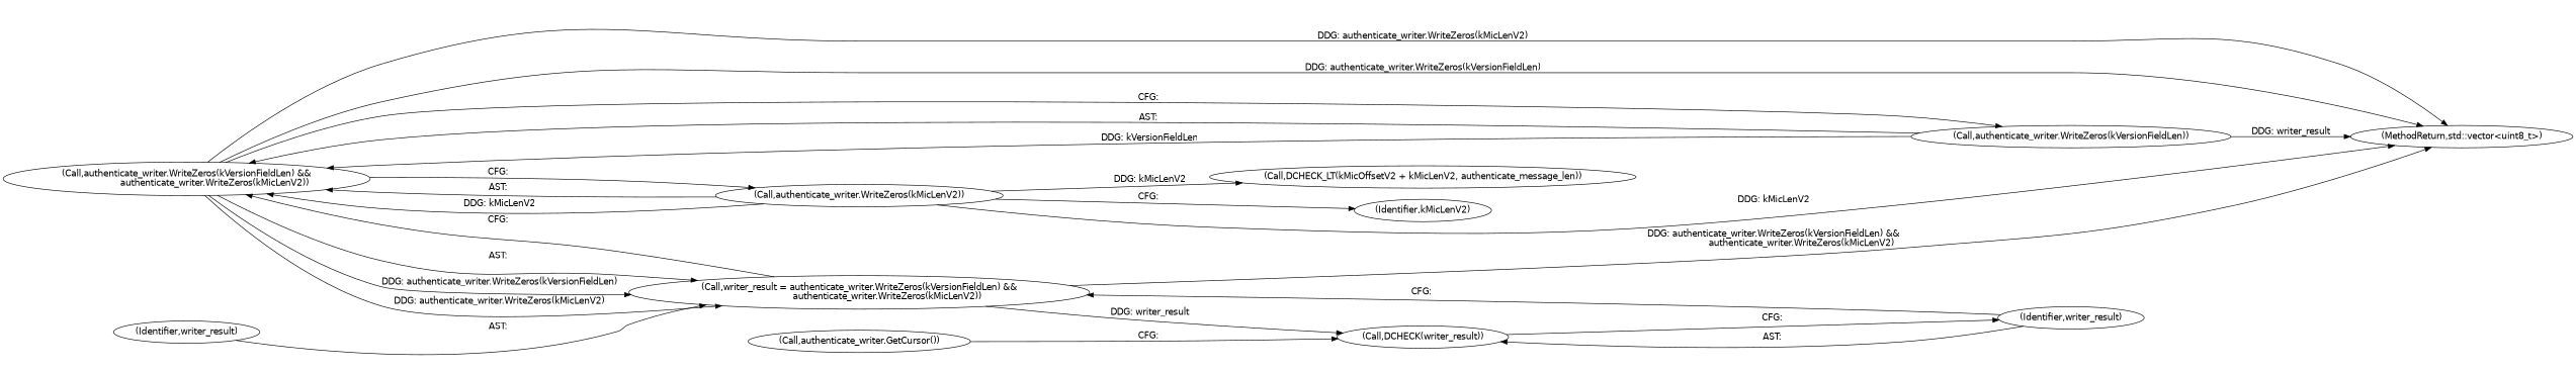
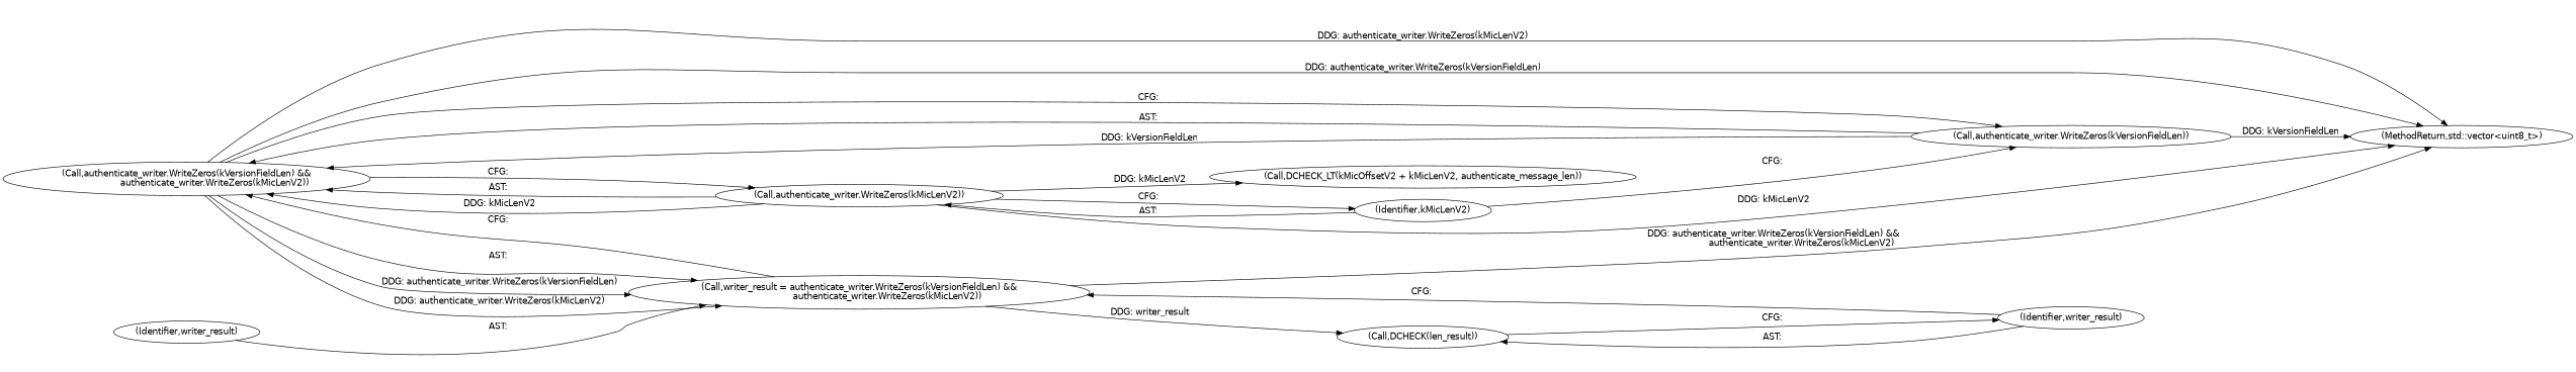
  digraph {
    fontname="DejaVu Sans"
    rankdir=LR
    node [fontname="DejaVu Sans"]
    edge [fontname="DejaVu Sans"]
    n1 [label="(Call,authenticate_writer.WriteZeros(kVersionFieldLen) &&\n                    authenticate_writer.WriteZeros(kMicLenV2))"]
    n2 [label="(Call,authenticate_writer.WriteZeros(kVersionFieldLen))"]
    n3 [label="(Call,authenticate_writer.WriteZeros(kMicLenV2))"]
    n4 [label="(Call,writer_result = authenticate_writer.WriteZeros(kVersionFieldLen) &&\n                    authenticate_writer.WriteZeros(kMicLenV2))"]
    n5 [label="(MethodReturn,std::vector<uint8_t>)"]
    n6 [label="(Call,DCHECK_LT(kMicOffsetV2 + kMicLenV2, authenticate_message_len))"]
    n7 [label="(Identifier,kMicLenV2)"]
-   n8 [label="(Call,DCHECK(writer_result))"]
+   n8 [label="(Call,DCHECK(len_result))"]
    n9 [label="(Identifier,writer_result)"]
    n10 [label="(Identifier,writer_result)"]
-   n11 [label="(Call,authenticate_writer.GetCursor())"]
    n1 -> n2 [label="CFG: "]
    n1 -> n3 [label="CFG: "]
    n1 -> n4 [label="AST: "]
    n1 -> n4 [label="DDG: authenticate_writer.WriteZeros(kVersionFieldLen)"]
    n1 -> n4 [label="DDG: authenticate_writer.WriteZeros(kMicLenV2)"]
    n1 -> n5 [label="DDG: authenticate_writer.WriteZeros(kMicLenV2)"]
    n1 -> n5 [label="DDG: authenticate_writer.WriteZeros(kVersionFieldLen)"]
    n2 -> n1 [label="AST: "]
    n2 -> n1 [label="DDG: kVersionFieldLen"]
-   n2 -> n5 [label="DDG: writer_result"]
+   n2 -> n5 [label="DDG: kVersionFieldLen"]
    n3 -> n1 [label="AST: "]
    n3 -> n1 [label="DDG: kMicLenV2"]
    n3 -> n5 [label="DDG: kMicLenV2"]
    n3 -> n6 [label="DDG: kMicLenV2"]
    n3 -> n7 [label="CFG: "]
    n4 -> n1 [label="CFG: "]
    n4 -> n5 [label="DDG: authenticate_writer.WriteZeros(kVersionFieldLen) &&\n                    authenticate_writer.WriteZeros(kMicLenV2)"]
    n4 -> n8 [label="DDG: writer_result"]
+   n7 -> n2 [label="CFG: "]
+   n7 -> n3 [label="AST: "]
    n8 -> n9 [label="CFG: "]
    n9 -> n4 [label="CFG: "]
    n9 -> n8 [label="AST: "]
    n10 -> n4 [label="AST: "]
-   n11 -> n8 [label="CFG: "]
  }
